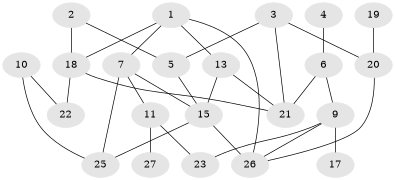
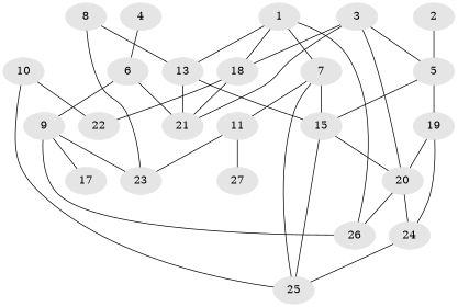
  graph {
    node [color=gray90 style=filled]
    edge [weight=1.0]
    1
    7
    13
    18
    26
    15
    11
    25
    21
    22
    2
    5
    19
    3
    20
    4
    6
    9
+   24
    23
    17
    27
+   8
    n24 [label=10]
    1 -- 7
    1 -- 13
    1 -- 18
    1 -- 26
    7 -- 15
    7 -- 11
    7 -- 25
    13 -- 15
    13 -- 21
    18 -- 21
    18 -- 22
    15 -- 25
-   15 -- 26 [weight=2.0]
+   15 -- 20 [weight=2.0]
    11 -- 23
    11 -- 27
    2 -- 5
    5 -- 15
+   5 -- 19
    19 -- 20 [weight=2.0]
-   2 -- 18
+   19 -- 24
+   3 -- 18
    3 -- 21
    3 -- 5
    3 -- 20
    20 -- 26
+   20 -- 24
    4 -- 6
    6 -- 21
    6 -- 9
    9 -- 26
    9 -- 23
    9 -- 17
+   24 -- 25
+   8 -- 13
+   8 -- 23
    n24 -- 25
    n24 -- 22
  }
